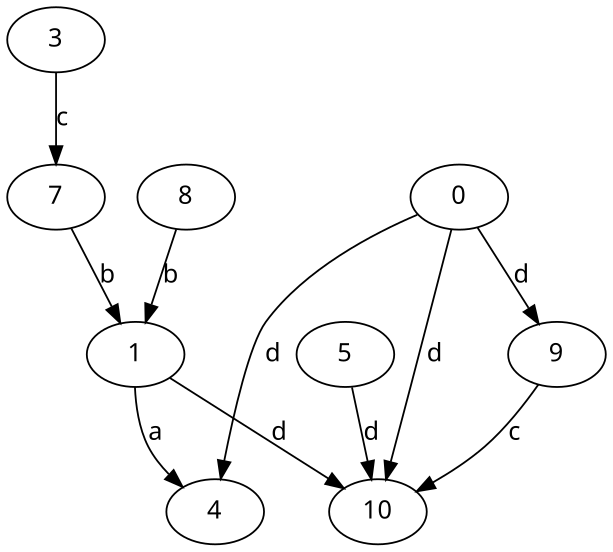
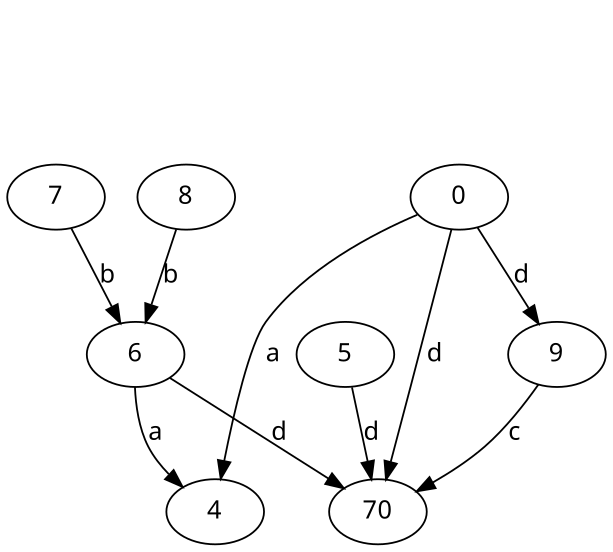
  strict digraph {
    fontname="Noto Sans"
    node [fontname="Noto Sans"]
    edge [fontname="Noto Sans"]
    0
    4
    9
-   10
+   10 [label=70]
    n5 [label=8]
-   6 [label=1]
-   3
+   6
    7
    n9 [label=5]
-   0 -> 4 [label=d]
+   0 -> 4 [label=a]
    0 -> 9 [label=d]
    0 -> 10 [label=d]
    9 -> 10 [label=c]
    n5 -> 6 [label=b]
    6 -> 4 [label=a]
    6 -> 10 [label=d]
-   3 -> 7 [label=c]
    7 -> 6 [label=b]
    n9 -> 10 [label=d]
  }
